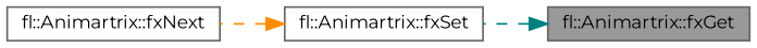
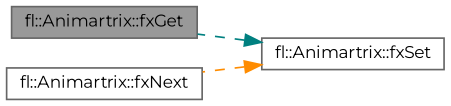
  digraph {
    fontname=Montserrat
    rankdir=RL
    node [color=grey40 fillcolor=white fontname=Montserrat fontsize=10 shape=box style=filled]
    edge [dir=back fontname=Montserrat fontsize=10 labelfontname=Helvetica labelfontsize=10 style=dashed]
    n1 [color=gray40 fillcolor=grey60 fontcolor=black height=0.2 label="fl::Animartrix::fxGet" width=0.4]
    n2 [height=0.2 label="fl::Animartrix::fxSet" width=0.4]
    n3 [height=0.2 label="fl::Animartrix::fxNext" width=0.4]
-   n1 -> n2 [color=teal]
+   n2 -> n1 [color=teal]
    n2 -> n3 [color=darkorange]
  }
